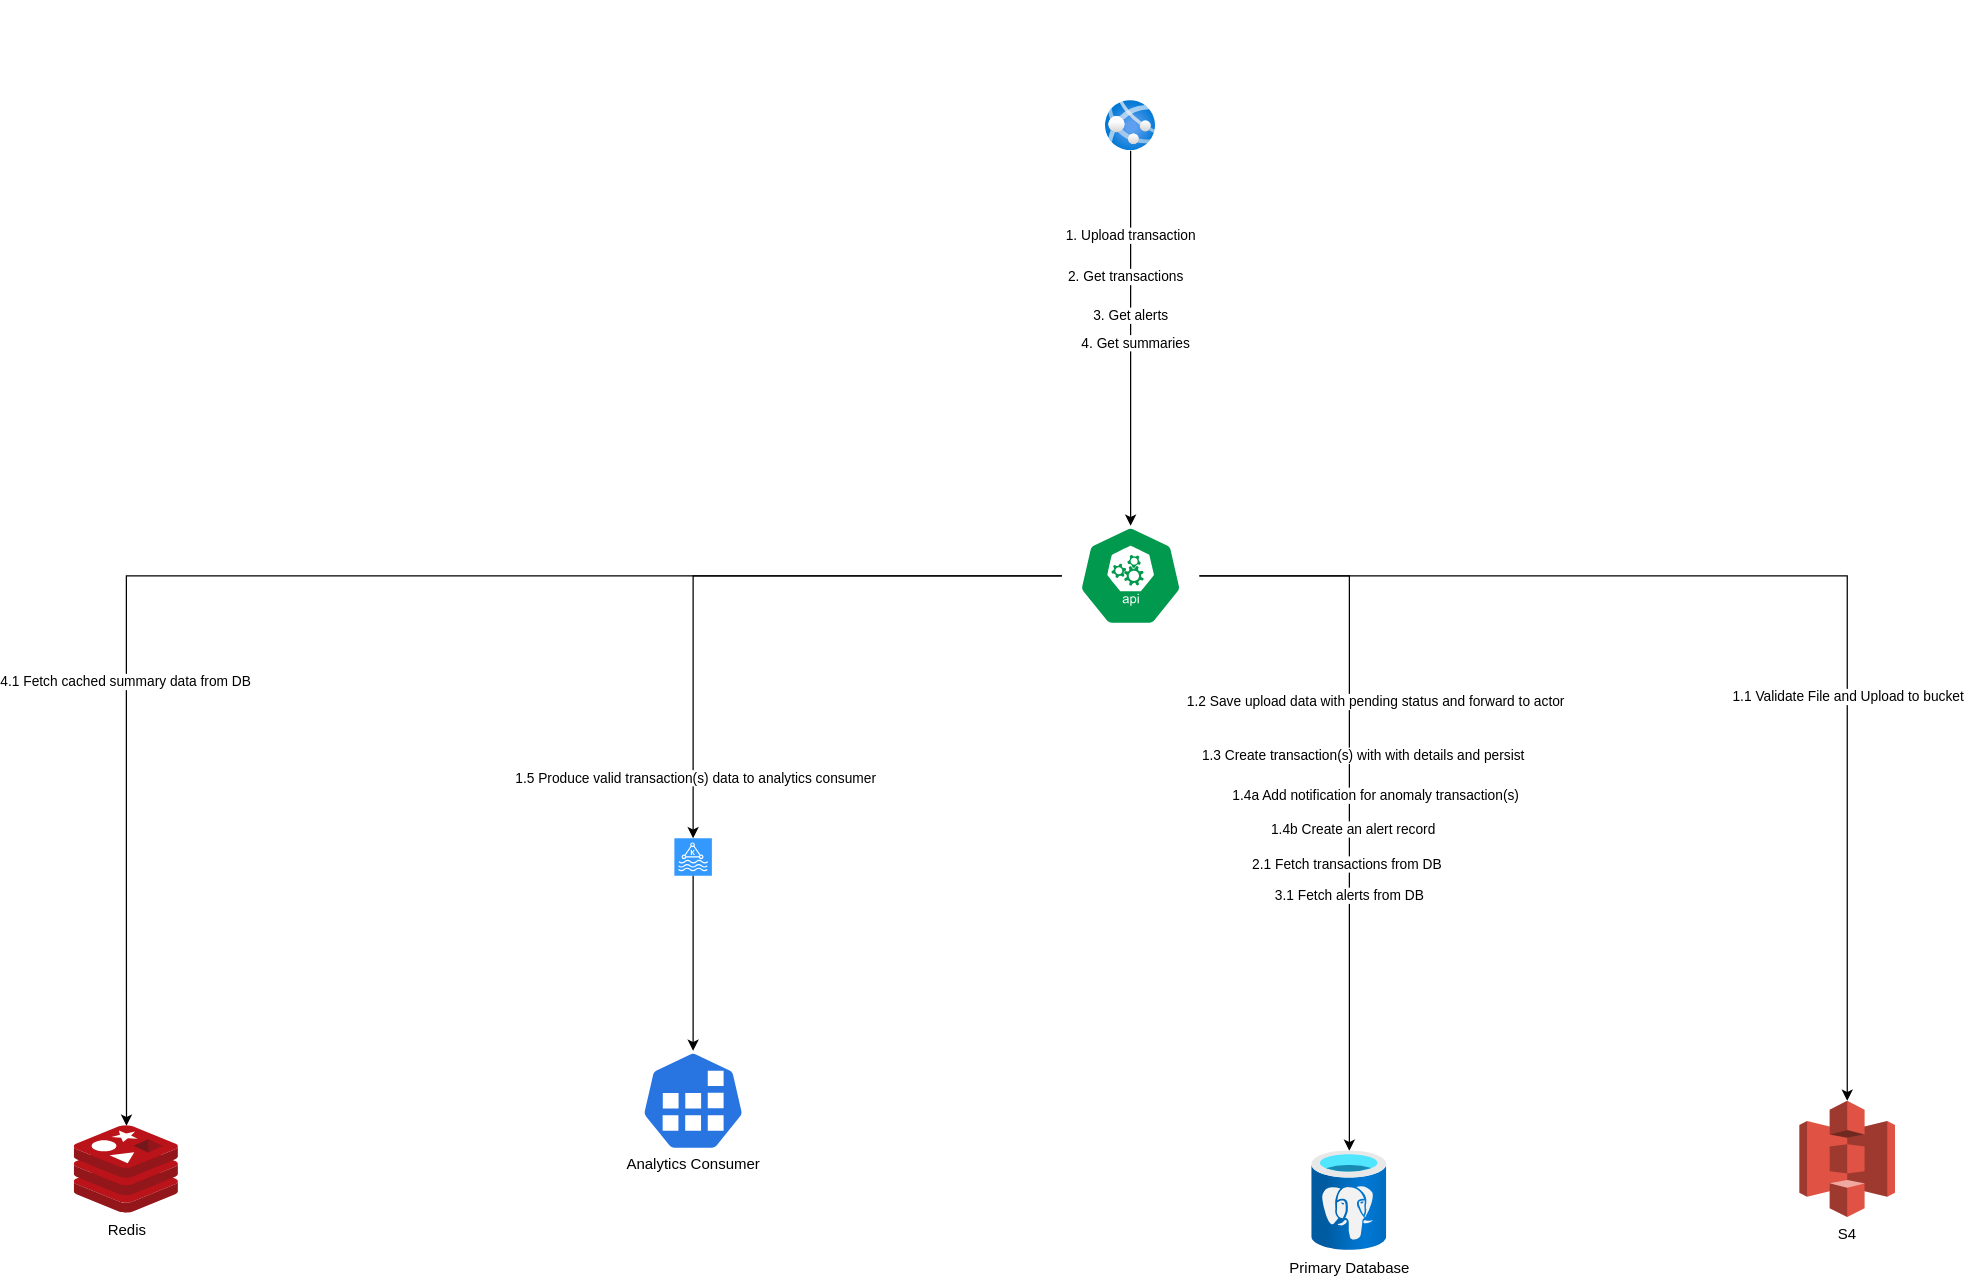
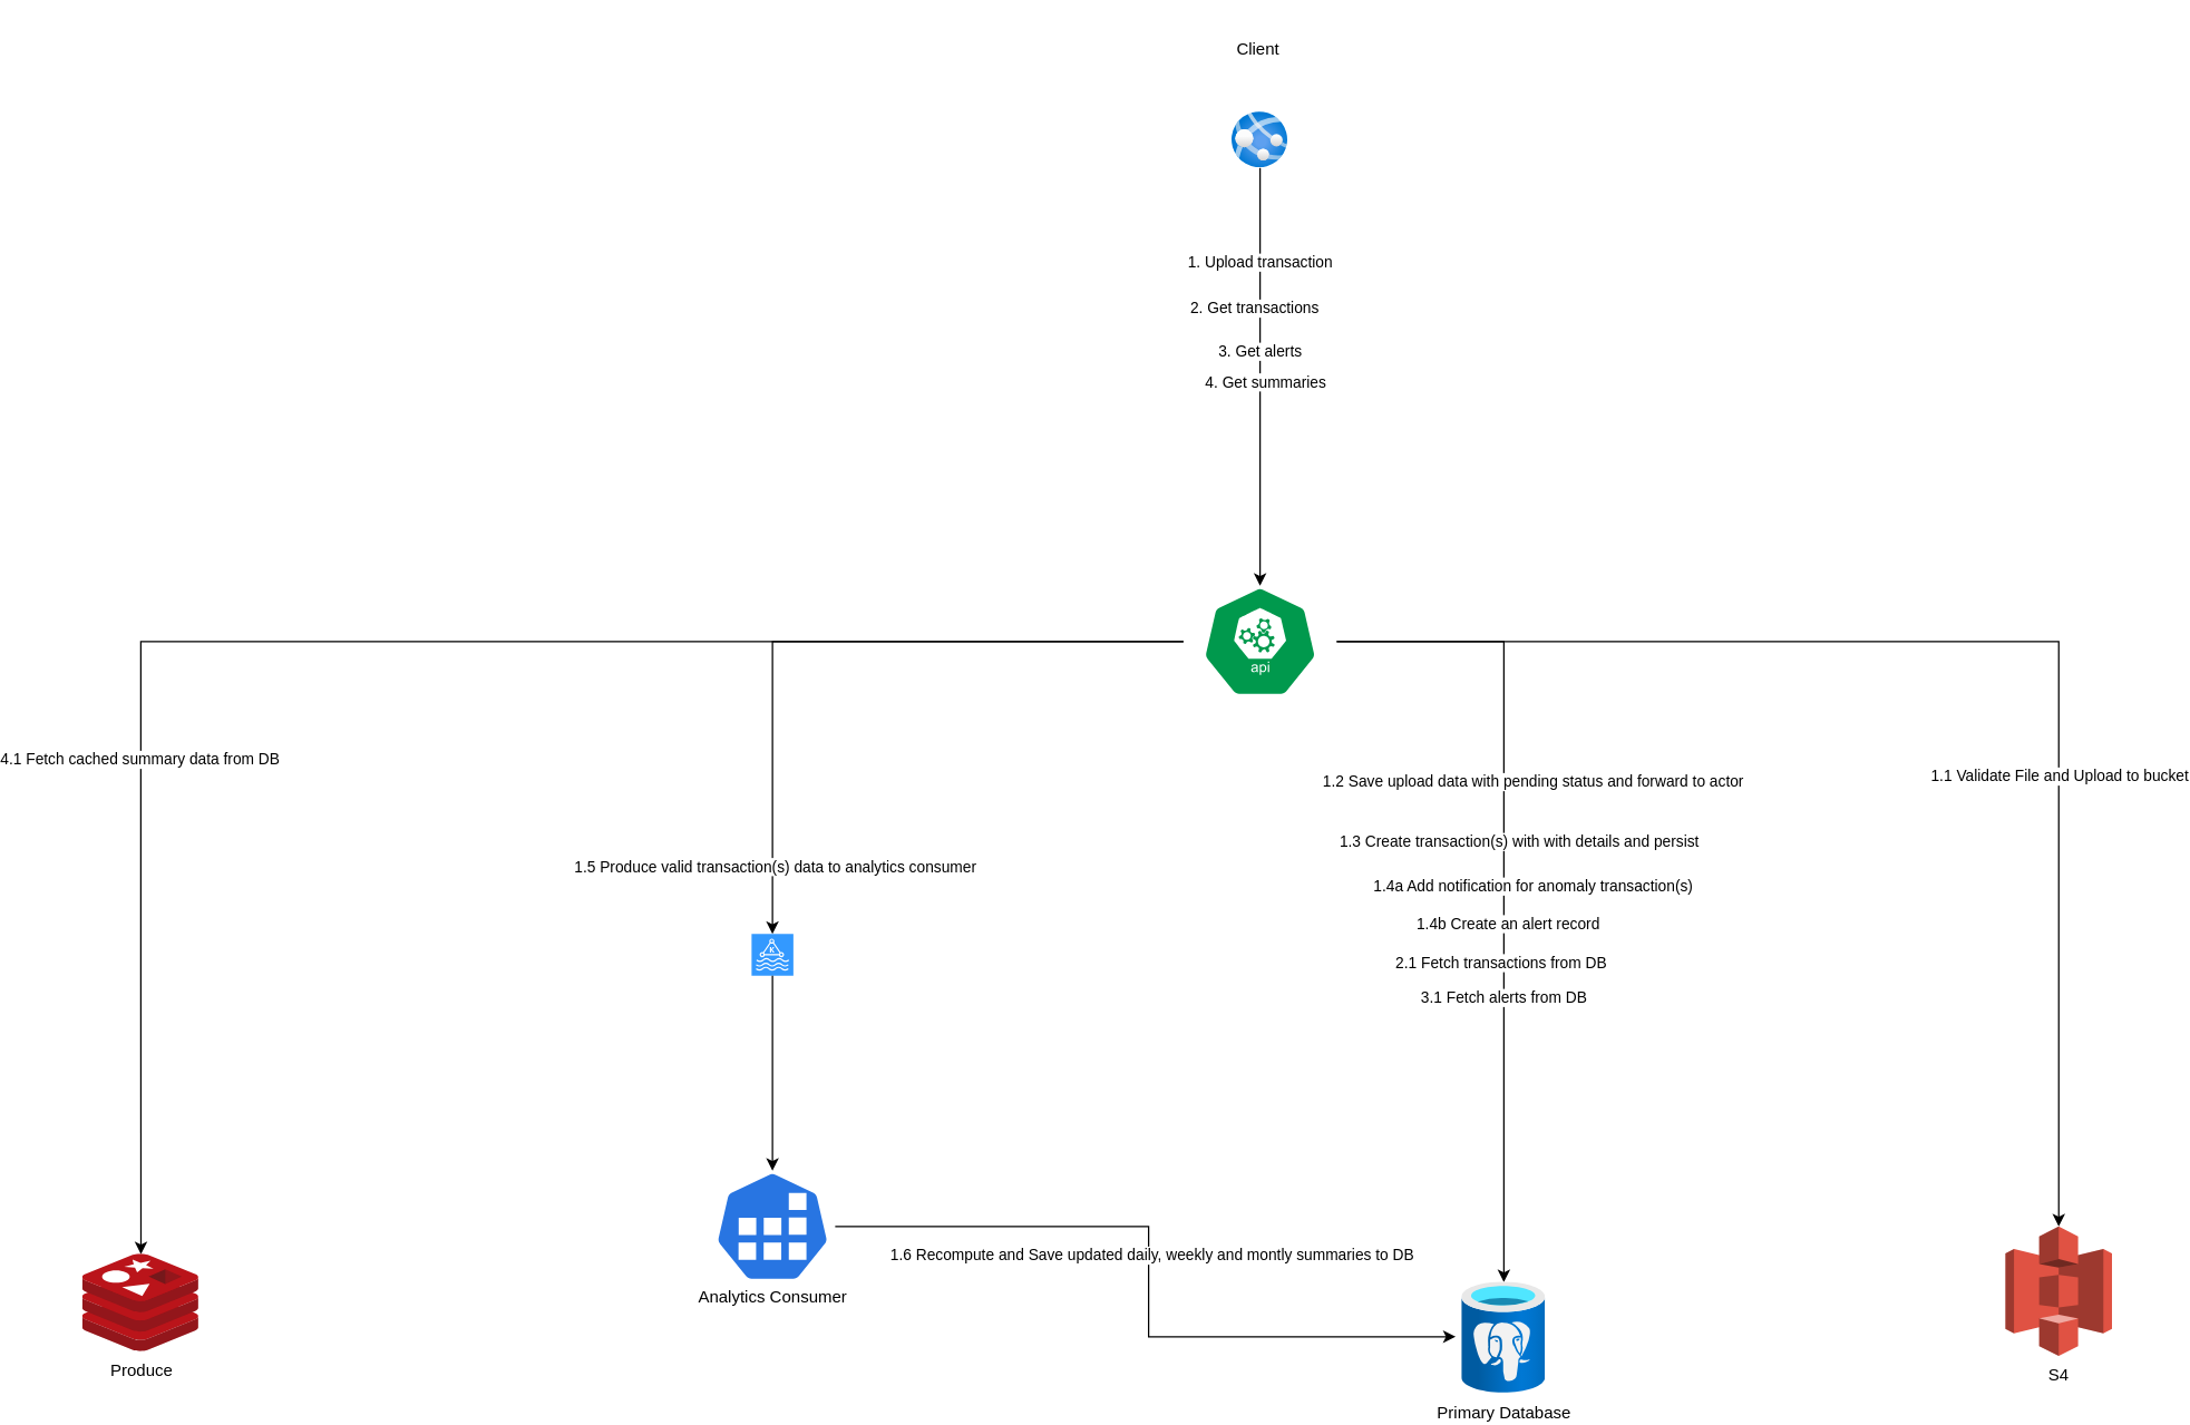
  <mxCell id="0" />
  <mxCell id="1" parent="0" />
  <mxCell id="2" value="" style="aspect=fixed;html=1;points=[];align=center;image;fontSize=12;image=img/lib/azure2/app_services/App_Services.svg;fillColor=#006600;gradientColor=#3399FF;" parent="1" vertex="1"><mxGeometry x="845" y="80" width="40" height="40" as="geometry" /></mxCell>
+ <mxCell id="3" value="Client&amp;nbsp;" style="text;html=1;align=center;verticalAlign=middle;resizable=0;points=[];autosize=1;strokeColor=none;fillColor=none;" parent="1" vertex="1"><mxGeometry x="835" y="20" width="60" height="30" as="geometry" /></mxCell>
  <mxCell id="4" style="edgeStyle=orthogonalEdgeStyle;rounded=0;orthogonalLoop=1;jettySize=auto;html=1;" parent="1" source="17" target="18" edge="1"><mxGeometry relative="1" as="geometry" /></mxCell>
  <mxCell id="5" value="1.2 Save upload data with pending status and forward to actor" style="edgeLabel;html=1;align=center;verticalAlign=middle;resizable=0;points=[];" vertex="1" connectable="0" parent="4"><mxGeometry x="0.583" y="2" relative="1" as="geometry"><mxPoint x="18" y="-239" as="offset" /></mxGeometry></mxCell>
  <mxCell id="6" value="1.3 Create transaction(s) with with details and persist" style="edgeLabel;html=1;align=center;verticalAlign=middle;resizable=0;points=[];" vertex="1" connectable="0" parent="4"><mxGeometry x="0.685" y="1" relative="1" as="geometry"><mxPoint x="9" y="-226" as="offset" /></mxGeometry></mxCell>
  <mxCell id="7" value="1.4a Add notification for anomaly transaction(s)" style="edgeLabel;html=1;align=center;verticalAlign=middle;resizable=0;points=[];" vertex="1" connectable="0" parent="4"><mxGeometry x="0.808" y="1" relative="1" as="geometry"><mxPoint x="19" y="-229" as="offset" /></mxGeometry></mxCell>
  <mxCell id="8" value="2.1 Fetch transactions from DB" style="edgeLabel;html=1;align=center;verticalAlign=middle;resizable=0;points=[];" vertex="1" connectable="0" parent="4"><mxGeometry x="0.141" y="-3" relative="1" as="geometry"><mxPoint y="19" as="offset" /></mxGeometry></mxCell>
  <mxCell id="9" value="1.4b Create an alert record" style="edgeLabel;html=1;align=center;verticalAlign=middle;resizable=0;points=[];" vertex="1" connectable="0" parent="4"><mxGeometry x="0.11" y="2" relative="1" as="geometry"><mxPoint as="offset" /></mxGeometry></mxCell>
  <mxCell id="10" value="3.1 Fetch alerts from DB" style="edgeLabel;html=1;align=center;verticalAlign=middle;resizable=0;points=[];" vertex="1" connectable="0" parent="4"><mxGeometry x="0.292" y="-1" relative="1" as="geometry"><mxPoint as="offset" /></mxGeometry></mxCell>
  <mxCell id="11" style="edgeStyle=orthogonalEdgeStyle;rounded=0;orthogonalLoop=1;jettySize=auto;html=1;" edge="1" parent="1" source="17" target="26"><mxGeometry relative="1" as="geometry" /></mxCell>
  <mxCell id="12" value="1.1 Validate File and Upload to bucket" style="edgeLabel;html=1;align=center;verticalAlign=middle;resizable=0;points=[];" vertex="1" connectable="0" parent="11"><mxGeometry x="0.311" relative="1" as="geometry"><mxPoint as="offset" /></mxGeometry></mxCell>
  <mxCell id="13" style="edgeStyle=orthogonalEdgeStyle;rounded=0;orthogonalLoop=1;jettySize=auto;html=1;" edge="1" parent="1" source="17" target="27"><mxGeometry relative="1" as="geometry" /></mxCell>
  <mxCell id="14" value="1.5 Produce valid transaction(s) data to analytics consumer" style="edgeLabel;html=1;align=center;verticalAlign=middle;resizable=0;points=[];" vertex="1" connectable="0" parent="13"><mxGeometry x="0.806" y="1" relative="1" as="geometry"><mxPoint as="offset" /></mxGeometry></mxCell>
  <mxCell id="15" style="edgeStyle=orthogonalEdgeStyle;rounded=0;orthogonalLoop=1;jettySize=auto;html=1;" edge="1" parent="1" source="17" target="19"><mxGeometry relative="1" as="geometry" /></mxCell>
  <mxCell id="16" value="4.1 Fetch cached summary data from DB" style="edgeLabel;html=1;align=center;verticalAlign=middle;resizable=0;points=[];" vertex="1" connectable="0" parent="15"><mxGeometry x="0.403" y="-1" relative="1" as="geometry"><mxPoint y="-1" as="offset" /></mxGeometry></mxCell>
  <mxCell id="17" value="" style="sketch=0;html=1;dashed=0;whitespace=wrap;fillColor=#00994D;strokeColor=#ffffff;points=[[0.005,0.63,0],[0.1,0.2,0],[0.9,0.2,0],[0.5,0,0],[0.995,0.63,0],[0.72,0.99,0],[0.5,1,0],[0.28,0.99,0]];shape=mxgraph.kubernetes.icon;prIcon=api" parent="1" vertex="1"><mxGeometry x="810" y="420" width="110" height="80" as="geometry" /></mxCell>
  <mxCell id="18" value="Primary Database" style="aspect=fixed;html=1;points=[];align=center;image;fontSize=12;image=img/lib/azure2/databases/Azure_Database_PostgreSQL_Server.svg;fillColor=#3399FF;gradientColor=#3399FF;" parent="1" vertex="1"><mxGeometry x="1010" y="920" width="60" height="80" as="geometry" /></mxCell>
- <mxCell id="19" value="Redis" style="sketch=0;aspect=fixed;html=1;points=[];align=center;image;fontSize=12;image=img/lib/mscae/Cache_Redis_Product.svg;fillColor=#3399FF;gradientColor=#3399FF;" parent="1" vertex="1"><mxGeometry x="20" y="900" width="83.33" height="70" as="geometry" /></mxCell>
+ <mxCell id="19" value="Produce" style="sketch=0;aspect=fixed;html=1;points=[];align=center;image;fontSize=12;image=img/lib/mscae/Cache_Redis_Product.svg;fillColor=#3399FF;gradientColor=#3399FF;" parent="1" vertex="1"><mxGeometry x="20" y="900" width="83.33" height="70" as="geometry" /></mxCell>
  <mxCell id="20" value="&lt;br&gt;&lt;br&gt;&lt;br&gt;&lt;br&gt;&lt;br&gt;&lt;br&gt;&lt;br&gt;Analytics Consumer" style="sketch=0;html=1;dashed=0;whitespace=wrap;fillColor=#2875E2;strokeColor=#ffffff;points=[[0.005,0.63,0],[0.1,0.2,0],[0.9,0.2,0],[0.5,0,0],[0.995,0.63,0],[0.72,0.99,0],[0.5,1,0],[0.28,0.99,0]];shape=mxgraph.kubernetes.icon;prIcon=job" parent="1" vertex="1"><mxGeometry x="470" y="840" width="90" height="80" as="geometry" /></mxCell>
  <mxCell id="21" style="edgeStyle=orthogonalEdgeStyle;rounded=0;orthogonalLoop=1;jettySize=auto;html=1;entryX=0.5;entryY=0;entryDx=0;entryDy=0;entryPerimeter=0;" parent="1" source="2" target="17" edge="1"><mxGeometry relative="1" as="geometry" /></mxCell>
  <mxCell id="22" value="1. Upload transaction" style="edgeLabel;html=1;align=center;verticalAlign=middle;resizable=0;points=[];" parent="21" vertex="1" connectable="0"><mxGeometry x="-0.552" y="-1" relative="1" as="geometry"><mxPoint as="offset" /></mxGeometry></mxCell>
  <mxCell id="23" value="2. Get transactions" style="edgeLabel;html=1;align=center;verticalAlign=middle;resizable=0;points=[];" vertex="1" connectable="0" parent="21"><mxGeometry x="-0.248" y="-5" relative="1" as="geometry"><mxPoint y="-13" as="offset" /></mxGeometry></mxCell>
  <mxCell id="24" value="3. Get alerts" style="edgeLabel;html=1;align=center;verticalAlign=middle;resizable=0;points=[];" vertex="1" connectable="0" parent="21"><mxGeometry x="-0.127" y="-1" relative="1" as="geometry"><mxPoint as="offset" /></mxGeometry></mxCell>
  <mxCell id="25" value="4. Get summaries" style="edgeLabel;html=1;align=center;verticalAlign=middle;resizable=0;points=[];" vertex="1" connectable="0" parent="21"><mxGeometry x="0.019" y="3" relative="1" as="geometry"><mxPoint as="offset" /></mxGeometry></mxCell>
  <mxCell id="26" value="S4" style="outlineConnect=0;dashed=0;verticalLabelPosition=bottom;verticalAlign=top;align=center;html=1;shape=mxgraph.aws3.s3;fillColor=#E05243;gradientColor=none;" vertex="1" parent="1"><mxGeometry x="1400" y="880" width="76.5" height="93" as="geometry" /></mxCell>
  <mxCell id="27" value="" style="sketch=0;points=[[0,0,0],[0.25,0,0],[0.5,0,0],[0.75,0,0],[1,0,0],[0,1,0],[0.25,1,0],[0.5,1,0],[0.75,1,0],[1,1,0],[0,0.25,0],[0,0.5,0],[0,0.75,0],[1,0.25,0],[1,0.5,0],[1,0.75,0]];outlineConnect=0;fontColor=#232F3E;gradientColor=#3399FF;gradientDirection=north;fillColor=#3399FF;strokeColor=#ffffff;dashed=0;verticalLabelPosition=bottom;verticalAlign=top;align=center;html=1;fontSize=12;fontStyle=0;aspect=fixed;shape=mxgraph.aws4.resourceIcon;resIcon=mxgraph.aws4.managed_streaming_for_kafka;" vertex="1" parent="1"><mxGeometry x="500" y="670" width="30" height="30" as="geometry" /></mxCell>
  <mxCell id="28" style="edgeStyle=orthogonalEdgeStyle;rounded=0;orthogonalLoop=1;jettySize=auto;html=1;entryX=0.5;entryY=0;entryDx=0;entryDy=0;entryPerimeter=0;" edge="1" parent="1" source="27" target="20"><mxGeometry relative="1" as="geometry" /></mxCell>
+ <mxCell id="29" style="edgeStyle=orthogonalEdgeStyle;rounded=0;orthogonalLoop=1;jettySize=auto;html=1;entryX=-0.077;entryY=0.49;entryDx=0;entryDy=0;entryPerimeter=0;" edge="1" parent="1" source="20" target="18"><mxGeometry relative="1" as="geometry" /></mxCell>
+ <mxCell id="30" value="1.6 Recompute and Save updated daily, weekly and montly summaries to DB&amp;nbsp;" style="edgeLabel;html=1;align=center;verticalAlign=middle;resizable=0;points=[];" vertex="1" connectable="0" parent="29"><mxGeometry x="-0.238" y="1" relative="1" as="geometry"><mxPoint x="28" y="21" as="offset" /></mxGeometry></mxCell>
